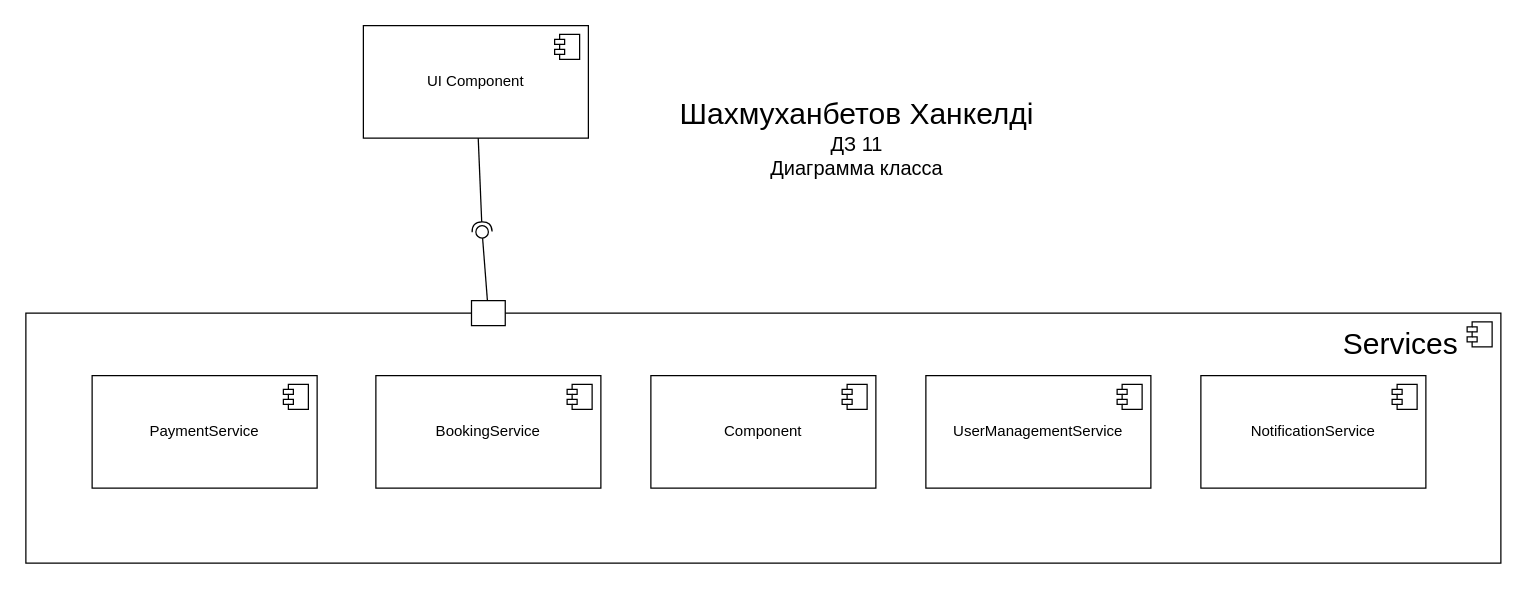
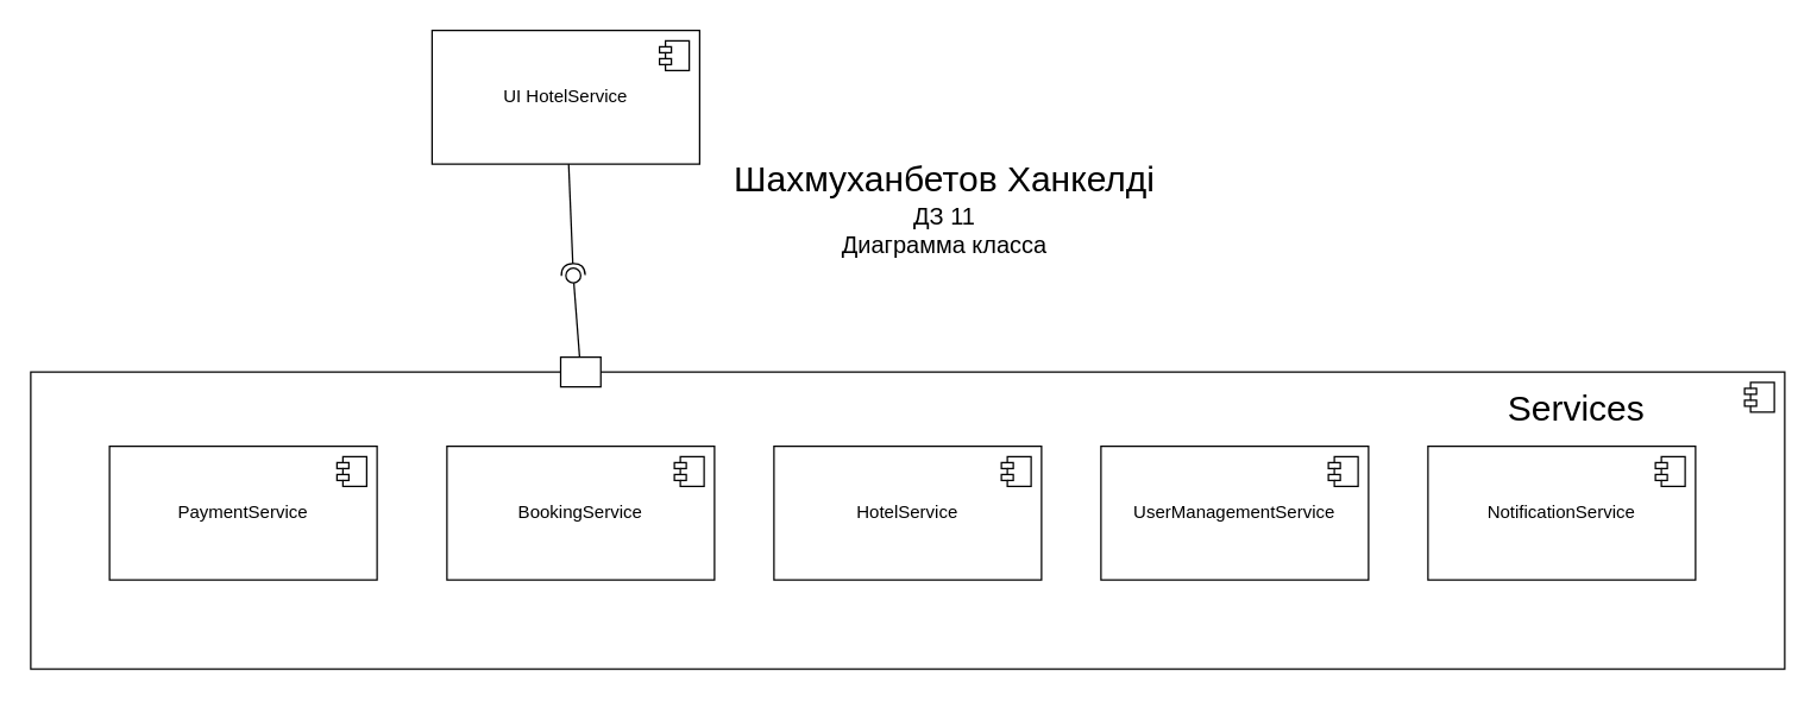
  <mxCell id="0" />
  <mxCell id="1" parent="0" />
  <mxCell id="2" value="" style="html=1;dropTarget=0;whiteSpace=wrap;" parent="1" vertex="1"><mxGeometry x="20" y="250" width="1180" height="200" as="geometry" /></mxCell>
  <mxCell id="3" value="" style="shape=module;jettyWidth=8;jettyHeight=4;" parent="2" vertex="1"><mxGeometry x="1" width="20" height="20" relative="1" as="geometry"><mxPoint x="-27" y="7" as="offset" /></mxGeometry></mxCell>
- <mxCell id="4" value="&lt;font style=&quot;font-size: 24px;&quot;&gt;Шахмуханбетов Ханкелді&lt;/font&gt;&lt;div&gt;&lt;font size=&quot;3&quot;&gt;ДЗ 11&lt;/font&gt;&lt;/div&gt;&lt;div&gt;&lt;font size=&quot;3&quot;&gt;Диаграмма класса&lt;/font&gt;&lt;/div&gt;" style="text;html=1;align=center;verticalAlign=middle;whiteSpace=wrap;rounded=0;" parent="1" vertex="1"><mxGeometry x="540" y="30" width="290" height="160" as="geometry" /></mxCell>
- <mxCell id="5" value="UI Component" style="html=1;dropTarget=0;whiteSpace=wrap;" parent="1" vertex="1"><mxGeometry x="290" y="20" width="180" height="90" as="geometry" /></mxCell>
+ <mxCell id="4" value="&lt;font style=&quot;font-size: 24px;&quot;&gt;Шахмуханбетов Ханкелді&lt;/font&gt;&lt;div&gt;&lt;font size=&quot;3&quot;&gt;ДЗ 11&lt;/font&gt;&lt;/div&gt;&lt;div&gt;&lt;font size=&quot;3&quot;&gt;Диаграмма класса&lt;/font&gt;&lt;/div&gt;" style="text;html=1;align=center;verticalAlign=middle;whiteSpace=wrap;rounded=0;" parent="1" vertex="1"><mxGeometry x="490" y="60" width="290" height="160" as="geometry" /></mxCell>
+ <mxCell id="5" value="UI HotelService" style="html=1;dropTarget=0;whiteSpace=wrap;" parent="1" vertex="1"><mxGeometry x="290" y="20" width="180" height="90" as="geometry" /></mxCell>
  <mxCell id="6" value="" style="shape=module;jettyWidth=8;jettyHeight=4;" parent="5" vertex="1"><mxGeometry x="1" width="20" height="20" relative="1" as="geometry"><mxPoint x="-27" y="7" as="offset" /></mxGeometry></mxCell>
  <mxCell id="7" value="PaymentService" style="html=1;dropTarget=0;whiteSpace=wrap;" parent="1" vertex="1"><mxGeometry x="73" y="300" width="180" height="90" as="geometry" /></mxCell>
  <mxCell id="8" value="" style="shape=module;jettyWidth=8;jettyHeight=4;" parent="7" vertex="1"><mxGeometry x="1" width="20" height="20" relative="1" as="geometry"><mxPoint x="-27" y="7" as="offset" /></mxGeometry></mxCell>
  <mxCell id="9" value="NotificationService" style="html=1;dropTarget=0;whiteSpace=wrap;" parent="1" vertex="1"><mxGeometry x="960" y="300" width="180" height="90" as="geometry" /></mxCell>
  <mxCell id="10" value="" style="shape=module;jettyWidth=8;jettyHeight=4;" parent="9" vertex="1"><mxGeometry x="1" width="20" height="20" relative="1" as="geometry"><mxPoint x="-27" y="7" as="offset" /></mxGeometry></mxCell>
  <mxCell id="11" value="BookingService" style="html=1;dropTarget=0;whiteSpace=wrap;" parent="1" vertex="1"><mxGeometry x="300" y="300" width="180" height="90" as="geometry" /></mxCell>
  <mxCell id="12" value="" style="shape=module;jettyWidth=8;jettyHeight=4;" parent="11" vertex="1"><mxGeometry x="1" width="20" height="20" relative="1" as="geometry"><mxPoint x="-27" y="7" as="offset" /></mxGeometry></mxCell>
  <mxCell id="13" value="UserManagementService" style="html=1;dropTarget=0;whiteSpace=wrap;" parent="1" vertex="1"><mxGeometry x="740" y="300" width="180" height="90" as="geometry" /></mxCell>
  <mxCell id="14" value="" style="shape=module;jettyWidth=8;jettyHeight=4;" parent="13" vertex="1"><mxGeometry x="1" width="20" height="20" relative="1" as="geometry"><mxPoint x="-27" y="7" as="offset" /></mxGeometry></mxCell>
- <mxCell id="15" value="Component" style="html=1;dropTarget=0;whiteSpace=wrap;" parent="1" vertex="1"><mxGeometry x="520" y="300" width="180" height="90" as="geometry" /></mxCell>
+ <mxCell id="15" value="HotelService" style="html=1;dropTarget=0;whiteSpace=wrap;" parent="1" vertex="1"><mxGeometry x="520" y="300" width="180" height="90" as="geometry" /></mxCell>
  <mxCell id="16" value="" style="shape=module;jettyWidth=8;jettyHeight=4;" parent="15" vertex="1"><mxGeometry x="1" width="20" height="20" relative="1" as="geometry"><mxPoint x="-27" y="7" as="offset" /></mxGeometry></mxCell>
  <mxCell id="17" value="" style="rounded=0;orthogonalLoop=1;jettySize=auto;html=1;endArrow=halfCircle;endFill=0;endSize=6;strokeWidth=1;sketch=0;" parent="1" source="5" target="19" edge="1"><mxGeometry relative="1" as="geometry"><mxPoint x="190" y="185" as="sourcePoint" /></mxGeometry></mxCell>
  <mxCell id="18" value="" style="rounded=0;orthogonalLoop=1;jettySize=auto;html=1;endArrow=oval;endFill=0;sketch=0;sourcePerimeterSpacing=0;targetPerimeterSpacing=0;endSize=10;" parent="1" target="19" edge="1"><mxGeometry relative="1" as="geometry"><mxPoint x="390" y="250" as="sourcePoint" /></mxGeometry></mxCell>
  <mxCell id="19" value="" style="ellipse;whiteSpace=wrap;html=1;align=center;aspect=fixed;fillColor=none;strokeColor=none;resizable=0;perimeter=centerPerimeter;rotatable=0;allowArrows=0;points=[];outlineConnect=1;" parent="1" vertex="1"><mxGeometry x="380" y="180" width="10" height="10" as="geometry" /></mxCell>
  <mxCell id="20" value="" style="rounded=0;whiteSpace=wrap;html=1;" parent="1" vertex="1"><mxGeometry x="376.5" y="240" width="27" height="20" as="geometry" /></mxCell>
- <mxCell id="21" value="&lt;font style=&quot;font-size: 24px;&quot;&gt;Services&lt;/font&gt;" style="text;html=1;align=center;verticalAlign=middle;whiteSpace=wrap;rounded=0;" parent="1" vertex="1"><mxGeometry x="1090" y="260" width="60" height="30" as="geometry" /></mxCell>
+ <mxCell id="21" value="&lt;font style=&quot;font-size: 24px;&quot;&gt;Services&lt;/font&gt;" style="text;html=1;align=center;verticalAlign=middle;whiteSpace=wrap;rounded=0;" parent="1" vertex="1"><mxGeometry x="1030" y="260" width="60" height="30" as="geometry" /></mxCell>
